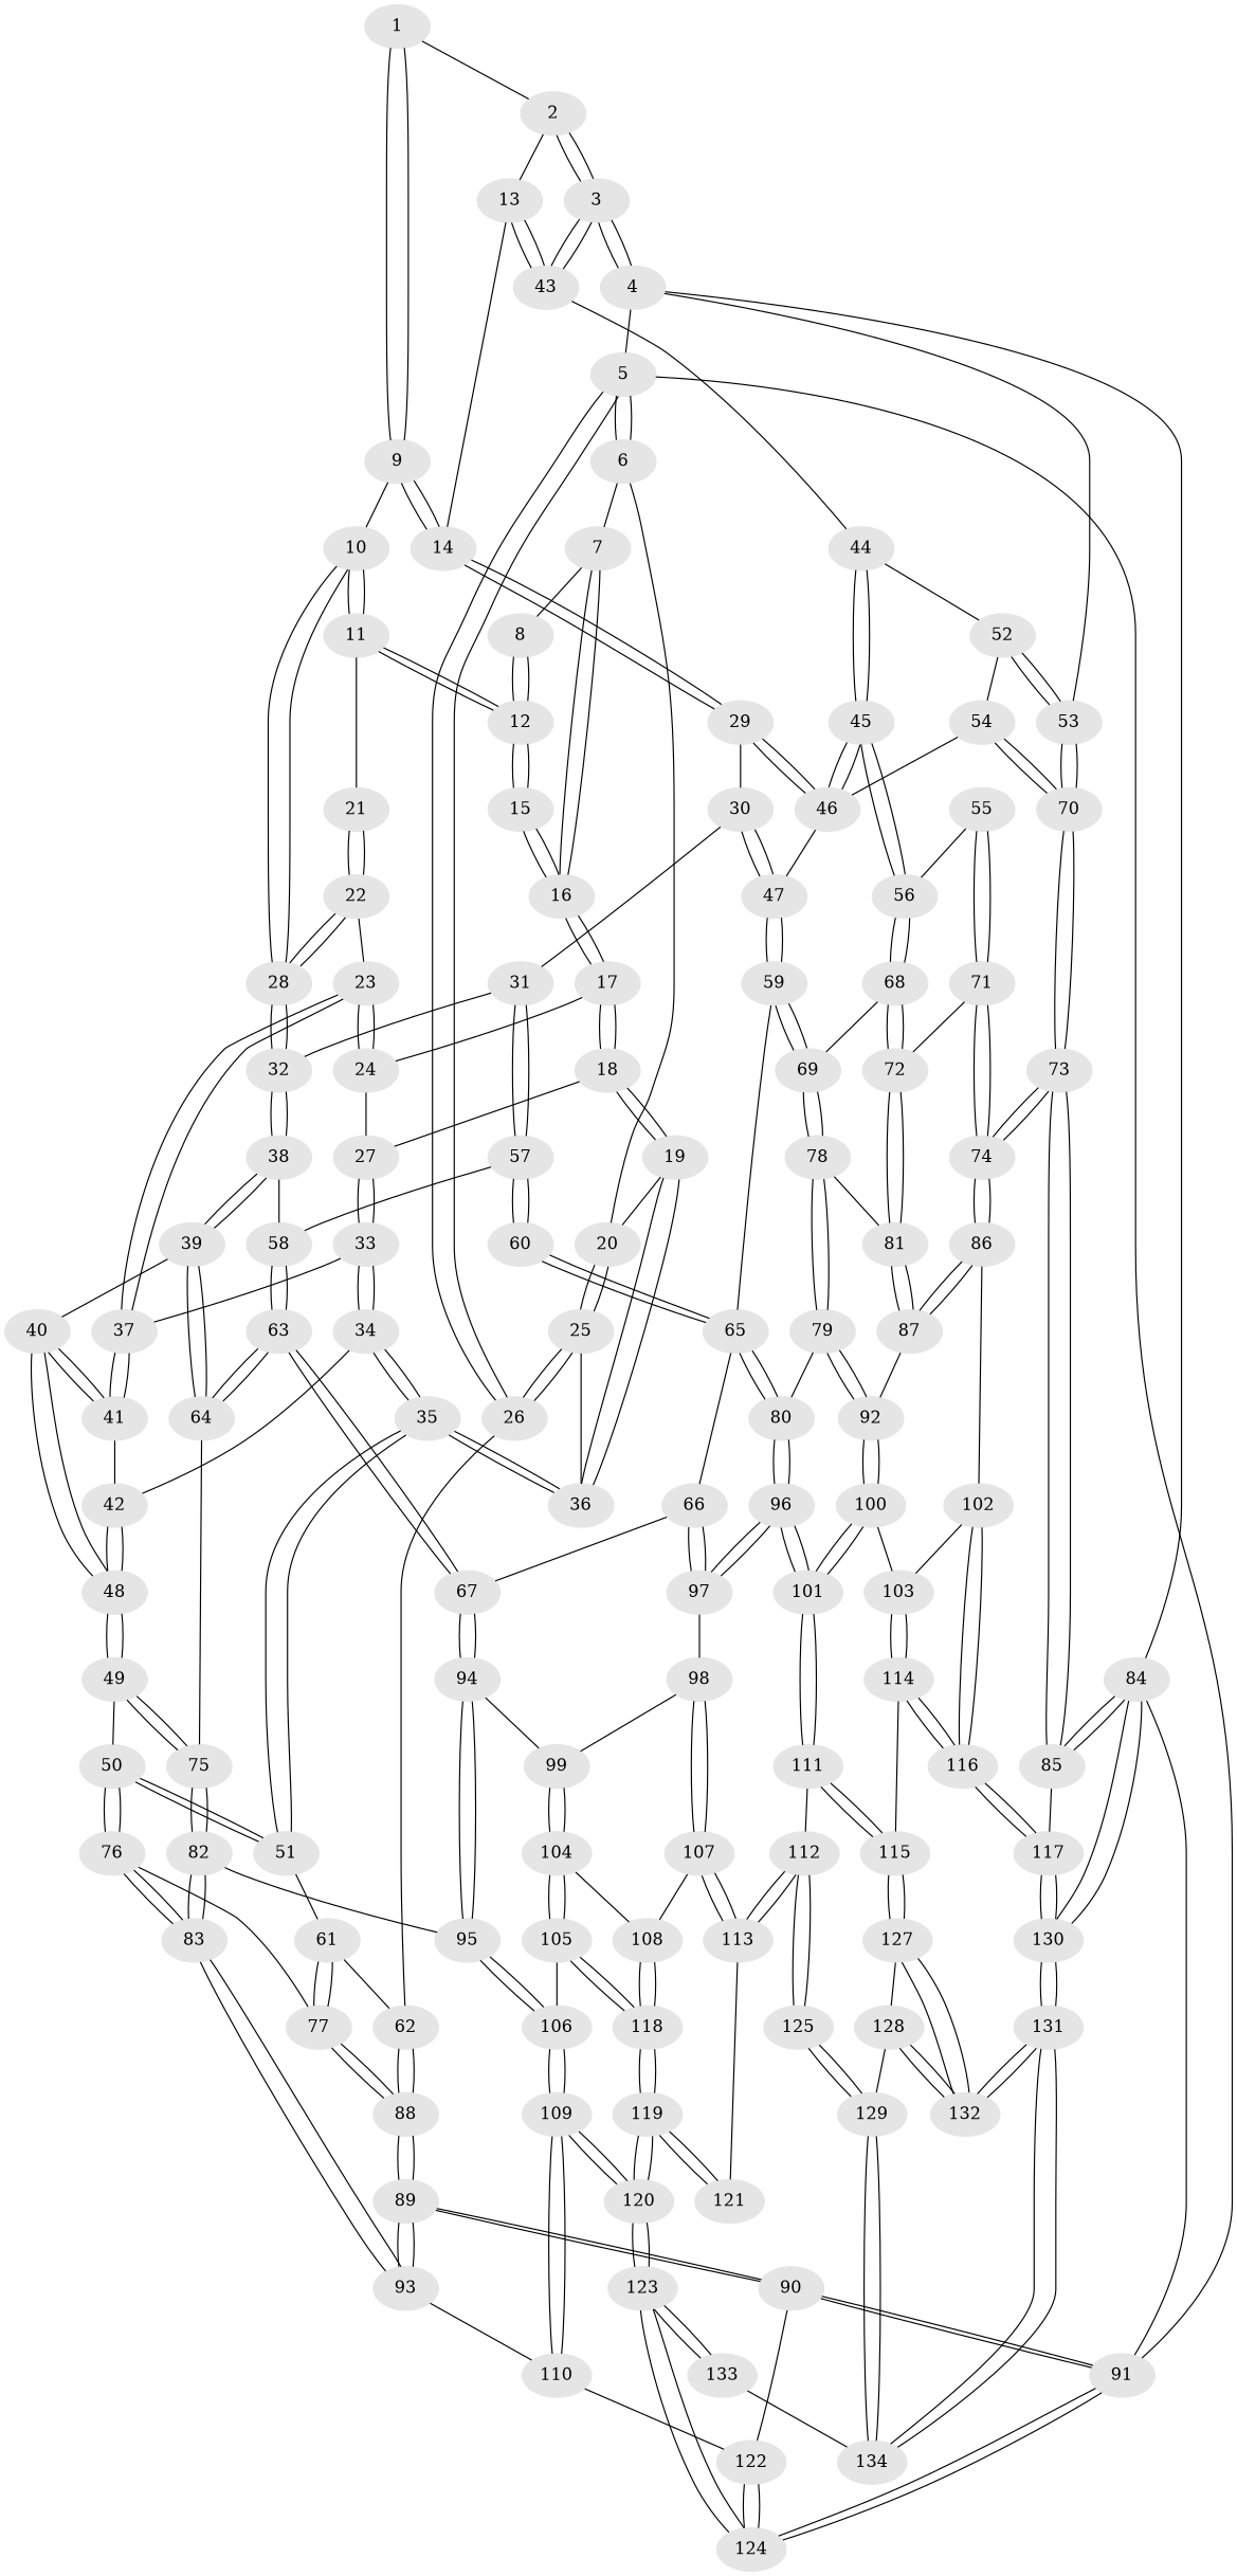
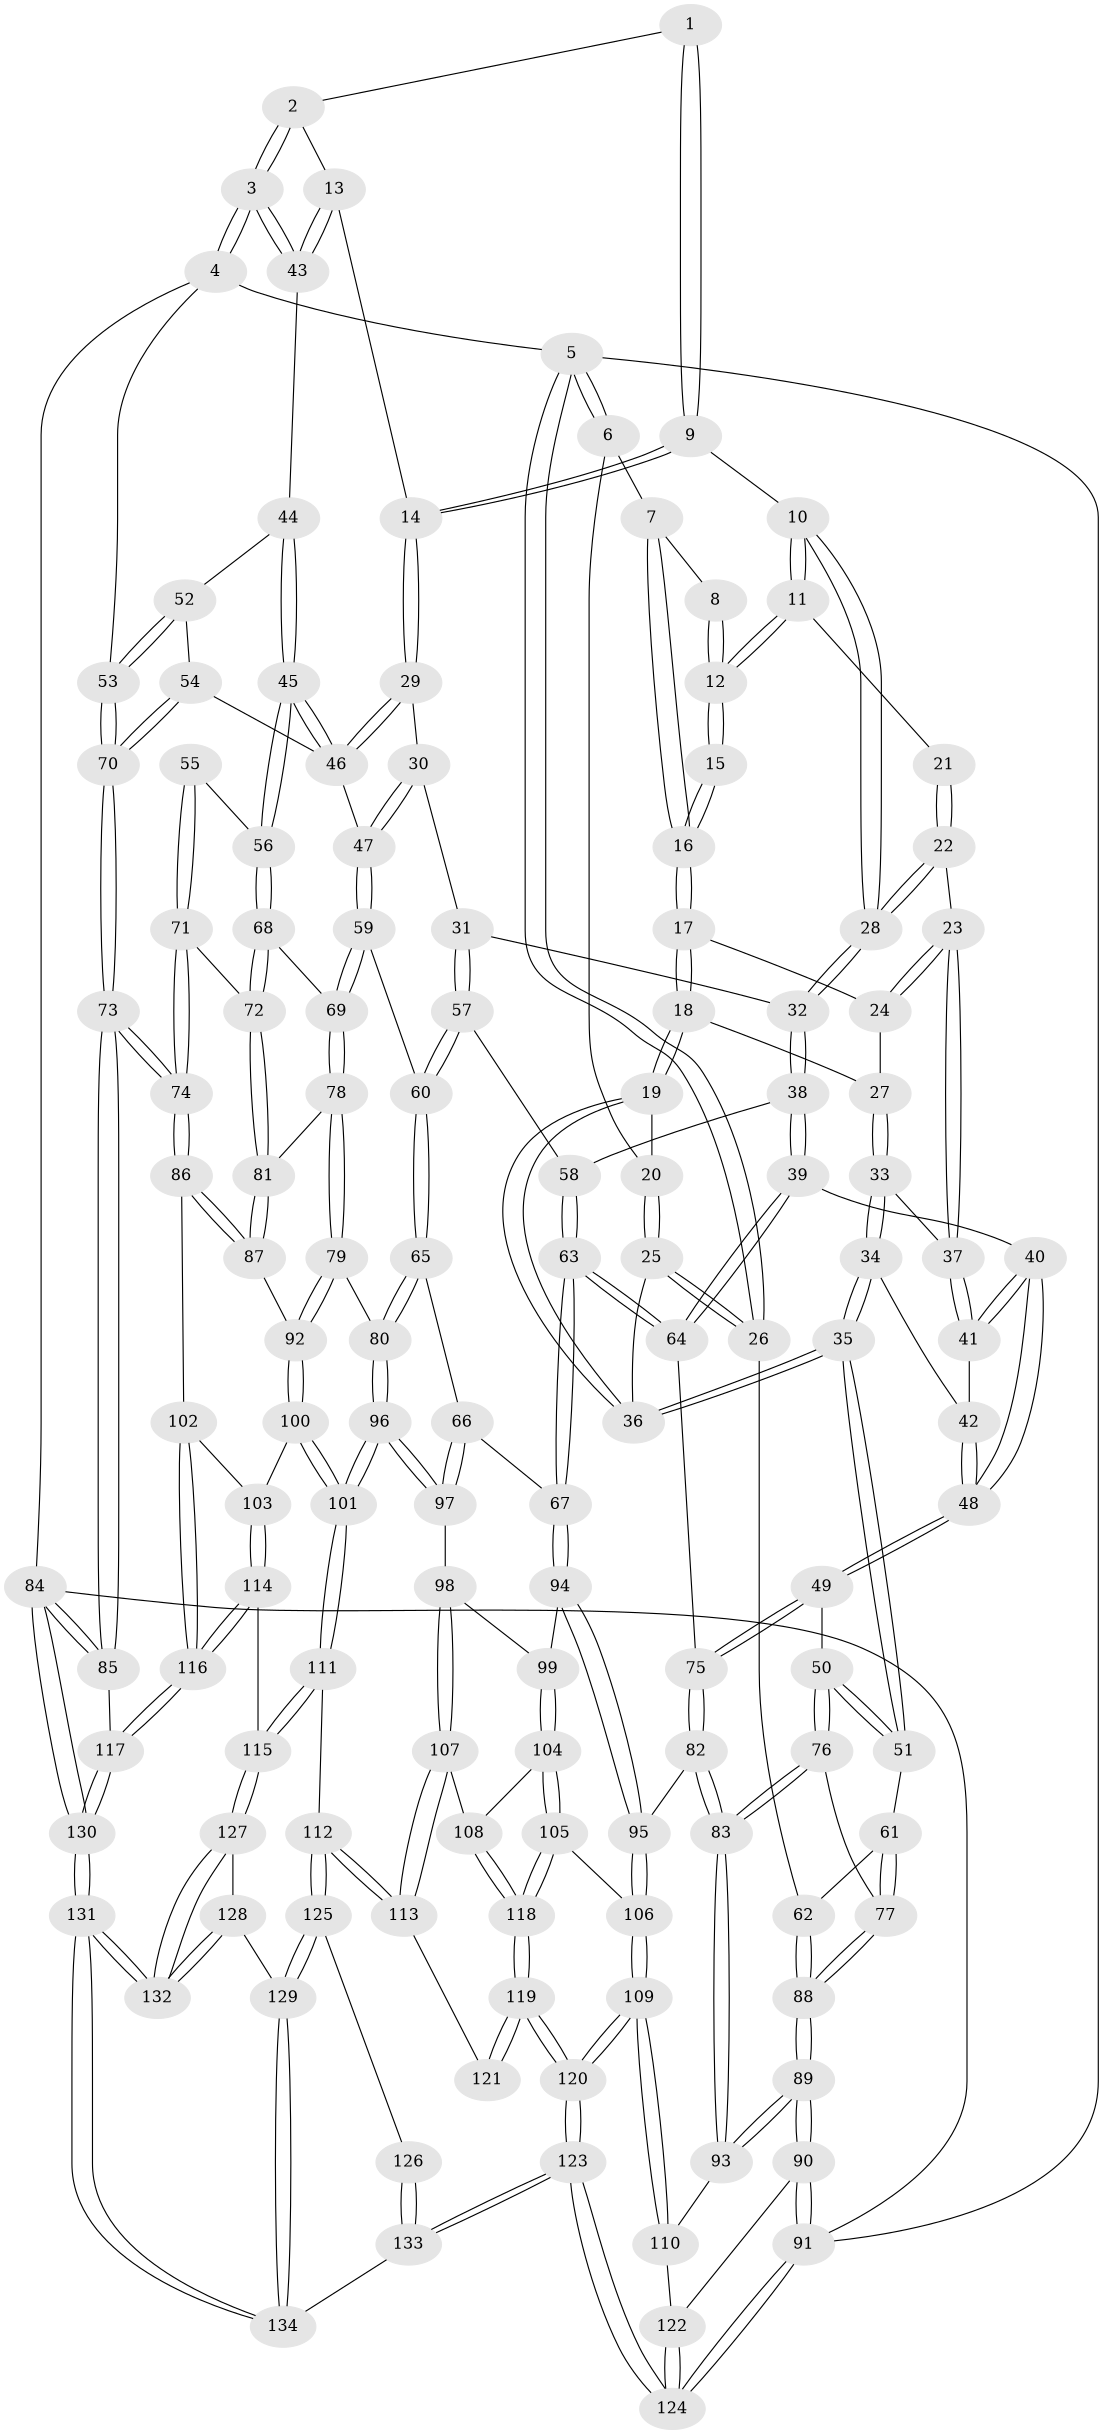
  graph {
    node [color=gray90 style=filled]
    1
    2
    9
    3
    13
    10
    14
    4
    43
    5
    53
    84
    44
    6
    26
    91
    70
    85
    130
    7
    20
    62
    124
    8
    16
    25
    12
    17
    15
    11
    28
    29
    21
    32
    22
    30
    46
    18
    24
    19
    27
    36
    33
    23
    37
    41
    88
    34
    38
    31
    47
    57
    59
    58
    60
    39
    35
    42
    51
    48
    61
    40
    64
    63
    75
    49
    45
    52
    56
    54
    68
    69
    50
    76
    82
    77
    83
    73
    55
    71
    72
    74
    65
    67
    78
    66
    80
    89
    94
    97
    96
    98
    95
    99
    81
    79
    86
    87
    117
    102
    93
    92
    100
    101
    106
    110
    131
    103
    116
    90
    122
    104
    109
    111
    107
    108
    113
    105
    114
    112
    115
    118
    119
    120
    121
    123
    125
    127
+   126
    129
    128
    132
    133
    134
    1 -- 2
    1 -- 9
    1 -- 9
    2 -- 3
    2 -- 3
    2 -- 13
    9 -- 10
    9 -- 14
    9 -- 14
    3 -- 4
    3 -- 4
    3 -- 43
    3 -- 43
    13 -- 14
    13 -- 43
    13 -- 43
    10 -- 11
    10 -- 11
    10 -- 28
    10 -- 28
    14 -- 29
    14 -- 29
    4 -- 5
    4 -- 53
    4 -- 84
    43 -- 44
    5 -- 6
    5 -- 6
    5 -- 26
    5 -- 26
    5 -- 91
    53 -- 70
    53 -- 70
    84 -- 91
    84 -- 85
    84 -- 85
    84 -- 130
    84 -- 130
    44 -- 45
    44 -- 45
    44 -- 52
    6 -- 7
    6 -- 20
    26 -- 62
    91 -- 124
    91 -- 124
    70 -- 73
    70 -- 73
    85 -- 117
    130 -- 131
    130 -- 131
    7 -- 8
    7 -- 16
    7 -- 16
    20 -- 25
    20 -- 25
    62 -- 88
    62 -- 88
    8 -- 12
    8 -- 12
    16 -- 17
    16 -- 17
    25 -- 26
    25 -- 26
    25 -- 36
    12 -- 15
    12 -- 15
    17 -- 18
    17 -- 18
    17 -- 24
    15 -- 16
    15 -- 16
    11 -- 12
    11 -- 12
    11 -- 21
    28 -- 32
    28 -- 32
    29 -- 30
    29 -- 46
    29 -- 46
    21 -- 22
    21 -- 22
    32 -- 38
    32 -- 38
    22 -- 28
    22 -- 28
    22 -- 23
    30 -- 31
    30 -- 47
    30 -- 47
    46 -- 47
    18 -- 19
    18 -- 19
    18 -- 27
    24 -- 27
    19 -- 20
    19 -- 36
    19 -- 36
    27 -- 33
    27 -- 33
    33 -- 37
    33 -- 34
    33 -- 34
    23 -- 24
    23 -- 24
    23 -- 37
    23 -- 37
    37 -- 41
    37 -- 41
    41 -- 42
    88 -- 89
    88 -- 89
    34 -- 35
    34 -- 35
    34 -- 42
    38 -- 58
    38 -- 39
    38 -- 39
    31 -- 32
    31 -- 57
    31 -- 57
    47 -- 59
    47 -- 59
    57 -- 58
    57 -- 60
    57 -- 60
-   59 -- 65
+   59 -- 60
    59 -- 69
    59 -- 69
    58 -- 63
    58 -- 63
    60 -- 65
    60 -- 65
    39 -- 40
    39 -- 64
    39 -- 64
    35 -- 36
    35 -- 36
    35 -- 51
    35 -- 51
    42 -- 48
    42 -- 48
    51 -- 61
    48 -- 49
    48 -- 49
    61 -- 62
    61 -- 77
    61 -- 77
    40 -- 41
    40 -- 41
    40 -- 48
    40 -- 48
    64 -- 75
    63 -- 64
    63 -- 64
    63 -- 67
    63 -- 67
    75 -- 82
    75 -- 82
    49 -- 75
    49 -- 75
    49 -- 50
    45 -- 46
    45 -- 46
    45 -- 56
    45 -- 56
    52 -- 53
    52 -- 53
    52 -- 54
    56 -- 68
    56 -- 68
    54 -- 70
    54 -- 70
    54 -- 46
    68 -- 69
    68 -- 72
    68 -- 72
    69 -- 78
    69 -- 78
    50 -- 51
    50 -- 51
    50 -- 76
    50 -- 76
    76 -- 77
    76 -- 83
    76 -- 83
    82 -- 83
    82 -- 83
    82 -- 95
    77 -- 88
    77 -- 88
    83 -- 93
    83 -- 93
    73 -- 85
    73 -- 85
    73 -- 74
    73 -- 74
    55 -- 56
    55 -- 71
    55 -- 71
    71 -- 72
    71 -- 74
    71 -- 74
    72 -- 81
    72 -- 81
    74 -- 86
    74 -- 86
    65 -- 66
    65 -- 80
    65 -- 80
    67 -- 94
    67 -- 94
    78 -- 81
    78 -- 79
    78 -- 79
    66 -- 67
    66 -- 97
    66 -- 97
    80 -- 96
    80 -- 96
    89 -- 93
    89 -- 93
    89 -- 90
    89 -- 90
    94 -- 95
    94 -- 95
    94 -- 99
    97 -- 98
    96 -- 97
    96 -- 97
    96 -- 101
    96 -- 101
    98 -- 99
    98 -- 107
    98 -- 107
    95 -- 106
    95 -- 106
    99 -- 104
    99 -- 104
    81 -- 87
    81 -- 87
    79 -- 80
    79 -- 92
    79 -- 92
    86 -- 87
    86 -- 87
    86 -- 102
    87 -- 92
    117 -- 130
    117 -- 130
    102 -- 103
    102 -- 116
    102 -- 116
    93 -- 110
    92 -- 100
    92 -- 100
    100 -- 101
    100 -- 101
    100 -- 103
    101 -- 111
    101 -- 111
    106 -- 109
    106 -- 109
    110 -- 122
    131 -- 132
    131 -- 132
    131 -- 134
    131 -- 134
    103 -- 114
    103 -- 114
    116 -- 117
    116 -- 117
    90 -- 91
    90 -- 91
    90 -- 122
    122 -- 124
    122 -- 124
    104 -- 108
    104 -- 105
    104 -- 105
    109 -- 110
    109 -- 110
    109 -- 120
    109 -- 120
    111 -- 112
    111 -- 115
    111 -- 115
    107 -- 108
    107 -- 113
    107 -- 113
    108 -- 118
    108 -- 118
    113 -- 121
    105 -- 106
    105 -- 118
    105 -- 118
    114 -- 116
    114 -- 116
    114 -- 115
    112 -- 113
    112 -- 113
    112 -- 125
    112 -- 125
    115 -- 127
    115 -- 127
    118 -- 119
    118 -- 119
    119 -- 120
    119 -- 120
    119 -- 121
    119 -- 121
    120 -- 123
    120 -- 123
    123 -- 124
    123 -- 124
    123 -- 133
    123 -- 133
+   125 -- 126
    125 -- 129
    125 -- 129
    127 -- 128
    127 -- 132
    127 -- 132
+   126 -- 133
+   126 -- 133
    129 -- 134
    129 -- 134
    128 -- 129
    128 -- 132
    128 -- 132
    133 -- 134
  }
